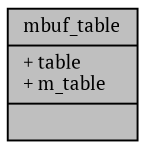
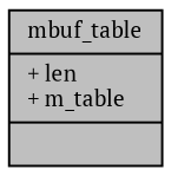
  digraph {
    fontname="PT Serif"
-   n1 [color=black fillcolor=grey75 fontcolor=black fontname="PT Serif" fontsize=10 height=0.2 label="{mbuf_table\n|+ table\l+ m_table\l|}" shape=record style=filled width=0.4]
+   n1 [color=black fillcolor=grey75 fontcolor=black fontname="PT Serif" fontsize=10 height=0.2 label="{mbuf_table\n|+ len\l+ m_table\l|}" shape=record style=filled width=0.4]
  }
